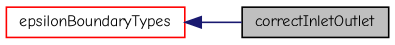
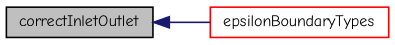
  digraph {
    rankdir=LR
    fontname="Comic Neue"
    node [fontname="Comic Neue" fontsize=10 shape=record]
    n1 [color=black fillcolor=grey75 fontcolor=black height=0.2 label=correctInletOutlet style=filled width=0.4]
    n2 [color=red height=0.2 label=epsilonBoundaryTypes width=0.4]
-   n2 -> n1 [color=midnightblue dir=back fontname="Comic Neue" fontsize=10 labelfontname=Helvetica labelfontsize=10 style=solid]
+   n1 -> n2 [color=midnightblue dir=back fontname="Comic Neue" fontsize=10 labelfontname=Helvetica labelfontsize=10 style=solid]
  }
